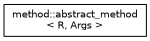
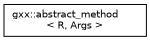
  digraph {
    rankdir=TB
-   n1 [color=black fillcolor=white fontname=Helvetica fontsize=10 height=0.2 label="method::abstract_method\l\< R, Args \>" shape=record style=filled width=0.4]
+   n1 [color=black fillcolor=white fontname=Helvetica fontsize=10 height=0.2 label="gxx::abstract_method\l\< R, Args \>" shape=record style=filled width=0.4]
  }
